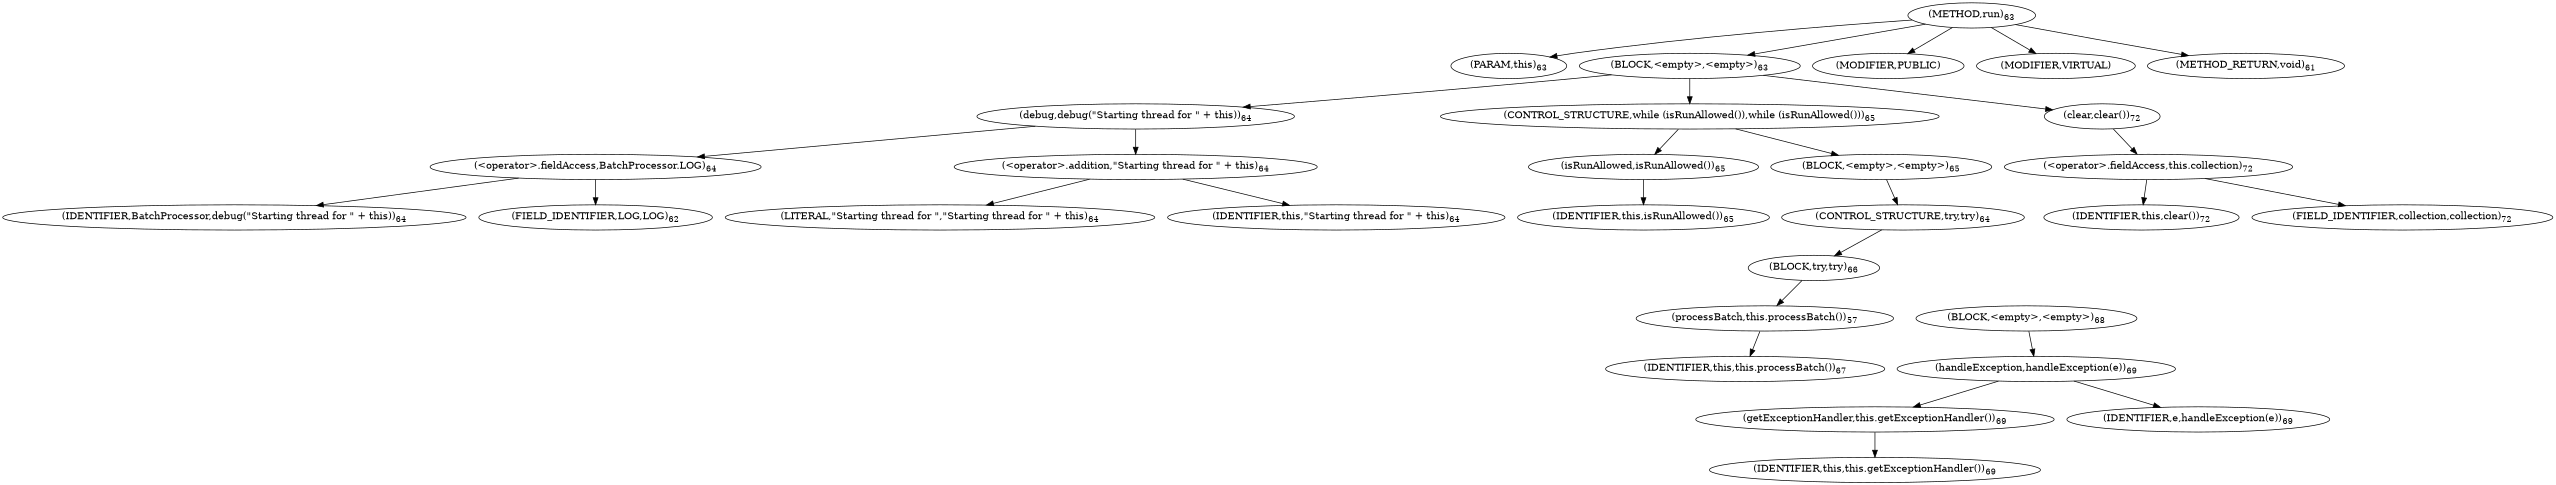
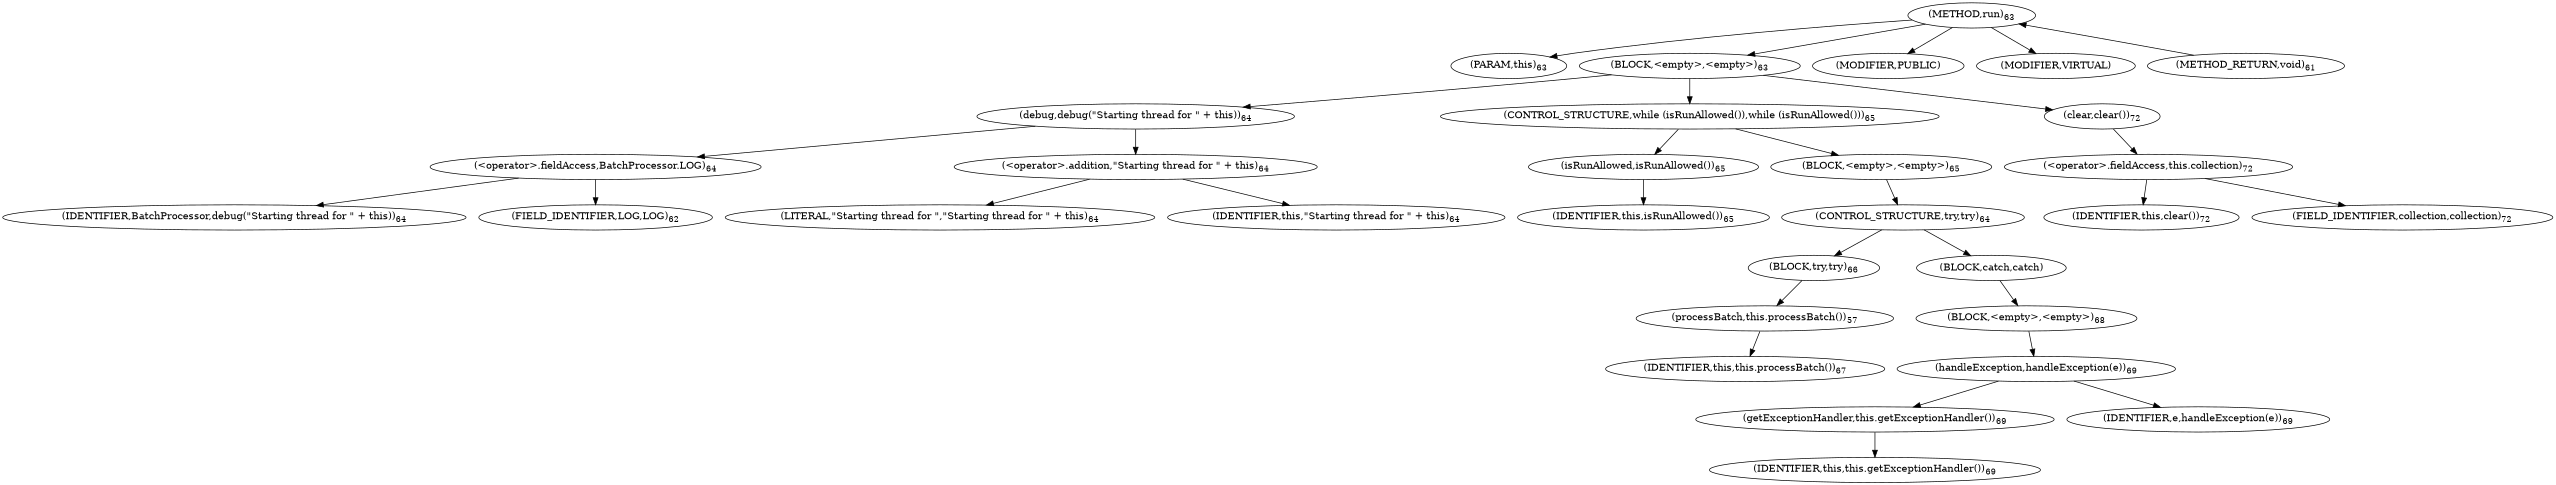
  digraph {
    n1 [label=<(METHOD,run)<SUB>63</SUB>>]
    n2 [label=<(PARAM,this)<SUB>63</SUB>>]
    n3 [label=<(BLOCK,&lt;empty&gt;,&lt;empty&gt;)<SUB>63</SUB>>]
    n4 [label=<(MODIFIER,PUBLIC)>]
    n5 [label=<(MODIFIER,VIRTUAL)>]
    n6 [label=<(METHOD_RETURN,void)<SUB>61</SUB>>]
    n7 [label=<(debug,debug(&quot;Starting thread for &quot; + this))<SUB>64</SUB>>]
    n8 [label=<(CONTROL_STRUCTURE,while (isRunAllowed()),while (isRunAllowed()))<SUB>65</SUB>>]
    n9 [label=<(clear,clear())<SUB>72</SUB>>]
    n10 [label=<(&lt;operator&gt;.fieldAccess,BatchProcessor.LOG)<SUB>64</SUB>>]
    n11 [label=<(&lt;operator&gt;.addition,&quot;Starting thread for &quot; + this)<SUB>64</SUB>>]
    n12 [label=<(isRunAllowed,isRunAllowed())<SUB>65</SUB>>]
    n13 [label=<(BLOCK,&lt;empty&gt;,&lt;empty&gt;)<SUB>65</SUB>>]
    n14 [label=<(&lt;operator&gt;.fieldAccess,this.collection)<SUB>72</SUB>>]
    n15 [label=<(IDENTIFIER,BatchProcessor,debug(&quot;Starting thread for &quot; + this))<SUB>64</SUB>>]
    n16 [label=<(FIELD_IDENTIFIER,LOG,LOG)<SUB>62</SUB>>]
    n17 [label=<(LITERAL,&quot;Starting thread for &quot;,&quot;Starting thread for &quot; + this)<SUB>64</SUB>>]
    n18 [label=<(IDENTIFIER,this,&quot;Starting thread for &quot; + this)<SUB>64</SUB>>]
    n19 [label=<(IDENTIFIER,this,isRunAllowed())<SUB>65</SUB>>]
    n20 [label=<(CONTROL_STRUCTURE,try,try)<SUB>64</SUB>>]
    n21 [label=<(BLOCK,try,try)<SUB>66</SUB>>]
+   n22 [label=<(BLOCK,catch,catch)>]
    n23 [label=<(processBatch,this.processBatch())<SUB>57</SUB>>]
    n24 [label=<(BLOCK,&lt;empty&gt;,&lt;empty&gt;)<SUB>68</SUB>>]
    n25 [label=<(IDENTIFIER,this,this.processBatch())<SUB>67</SUB>>]
    n26 [label=<(handleException,handleException(e))<SUB>69</SUB>>]
    n27 [label=<(getExceptionHandler,this.getExceptionHandler())<SUB>69</SUB>>]
    n28 [label=<(IDENTIFIER,e,handleException(e))<SUB>69</SUB>>]
    n29 [label=<(IDENTIFIER,this,this.getExceptionHandler())<SUB>69</SUB>>]
    n30 [label=<(IDENTIFIER,this,clear())<SUB>72</SUB>>]
    n31 [label=<(FIELD_IDENTIFIER,collection,collection)<SUB>72</SUB>>]
    n1 -> n2
    n1 -> n3
    n1 -> n4
    n1 -> n5
-   n1 -> n6
+   n6 -> n1
    n3 -> n7
    n3 -> n8
    n3 -> n9
    n7 -> n10
    n7 -> n11
    n8 -> n12
    n8 -> n13
    n9 -> n14
    n10 -> n15
    n10 -> n16
    n11 -> n17
    n11 -> n18
    n12 -> n19
    n13 -> n20
    n14 -> n30
    n14 -> n31
    n20 -> n21
+   n20 -> n22
    n21 -> n23
+   n22 -> n24
    n23 -> n25
    n24 -> n26
    n26 -> n27
    n26 -> n28
    n27 -> n29
  }
